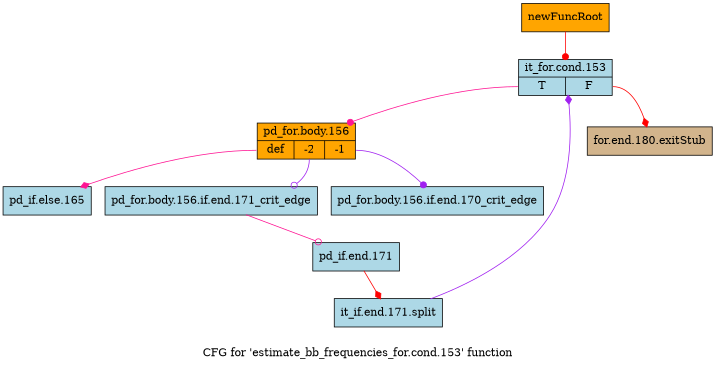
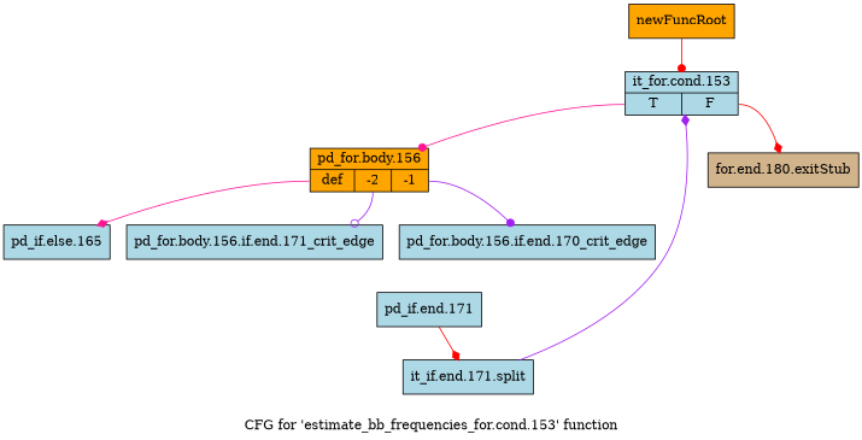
  digraph {
    label="CFG for 'estimate_bb_frequencies_for.cond.153' function"
    node [fillcolor=lightblue shape=record style=filled]
    edge [arrowhead=diamond color=red]
    n1 [fillcolor=orange label="{newFuncRoot}"]
    n2 [label="{it_for.cond.153|{<s0>T|<s1>F}}"]
    n3 [fillcolor=tan label="{for.end.180.exitStub}"]
    n4 [fillcolor=orange label="{pd_for.body.156|{<s0>def|<s1>-2|<s2>-1}}"]
    n5 [label="{pd_if.else.165}"]
    n6 [label="{pd_for.body.156.if.end.171_crit_edge}"]
    n7 [label="{pd_for.body.156.if.end.170_crit_edge}"]
    n8 [label="{pd_if.end.171}"]
    n9 [label="{it_if.end.171.split}"]
    n1 -> n2 [arrowhead=dot]
    n2 -> n3 [tailport=s1]
    n2 -> n4 [arrowhead=dot color=deeppink tailport=s0]
    n4 -> n5 [color=deeppink tailport=s0]
    n4 -> n6 [arrowhead=odot color=purple tailport=s1]
    n4 -> n7 [arrowhead=dot color=purple tailport=s2]
-   n6 -> n8 [arrowhead=odot color=deeppink]
    n8 -> n9
    n9 -> n2 [color=purple]
  }
